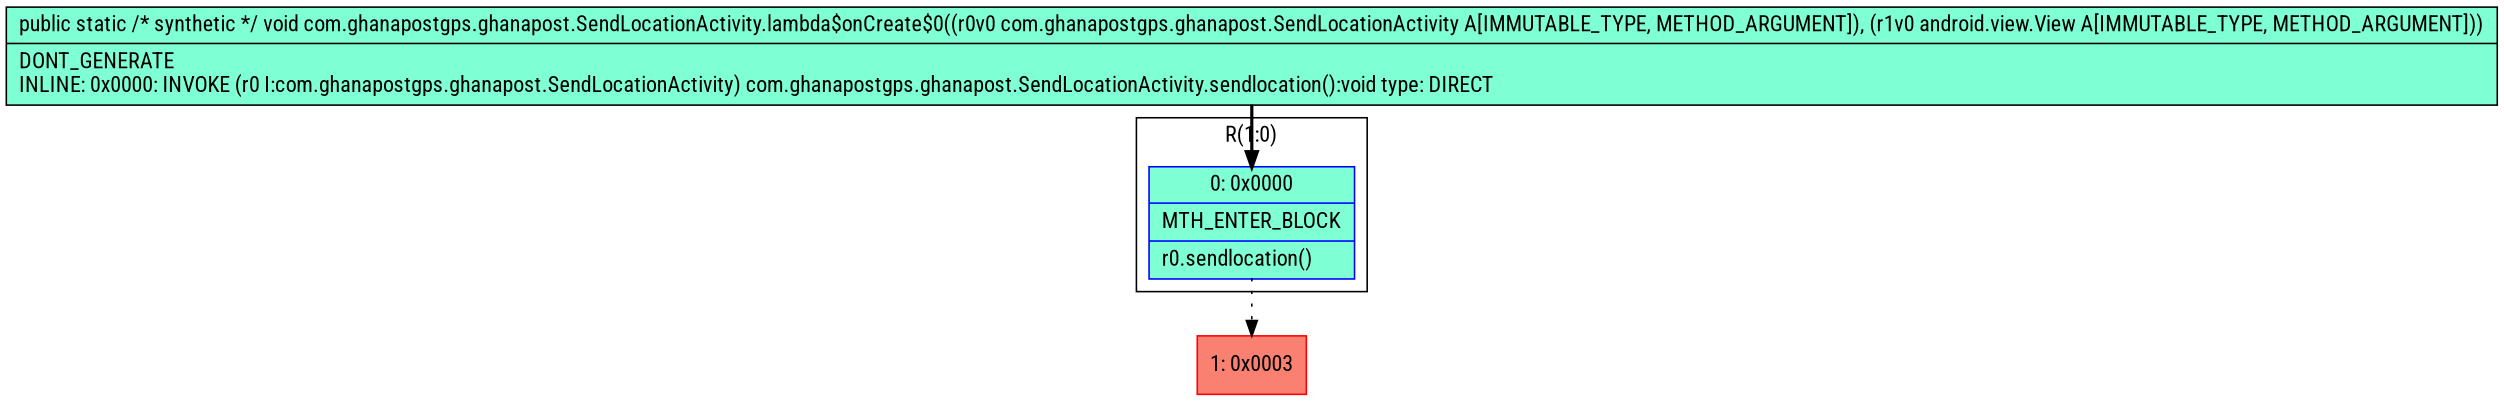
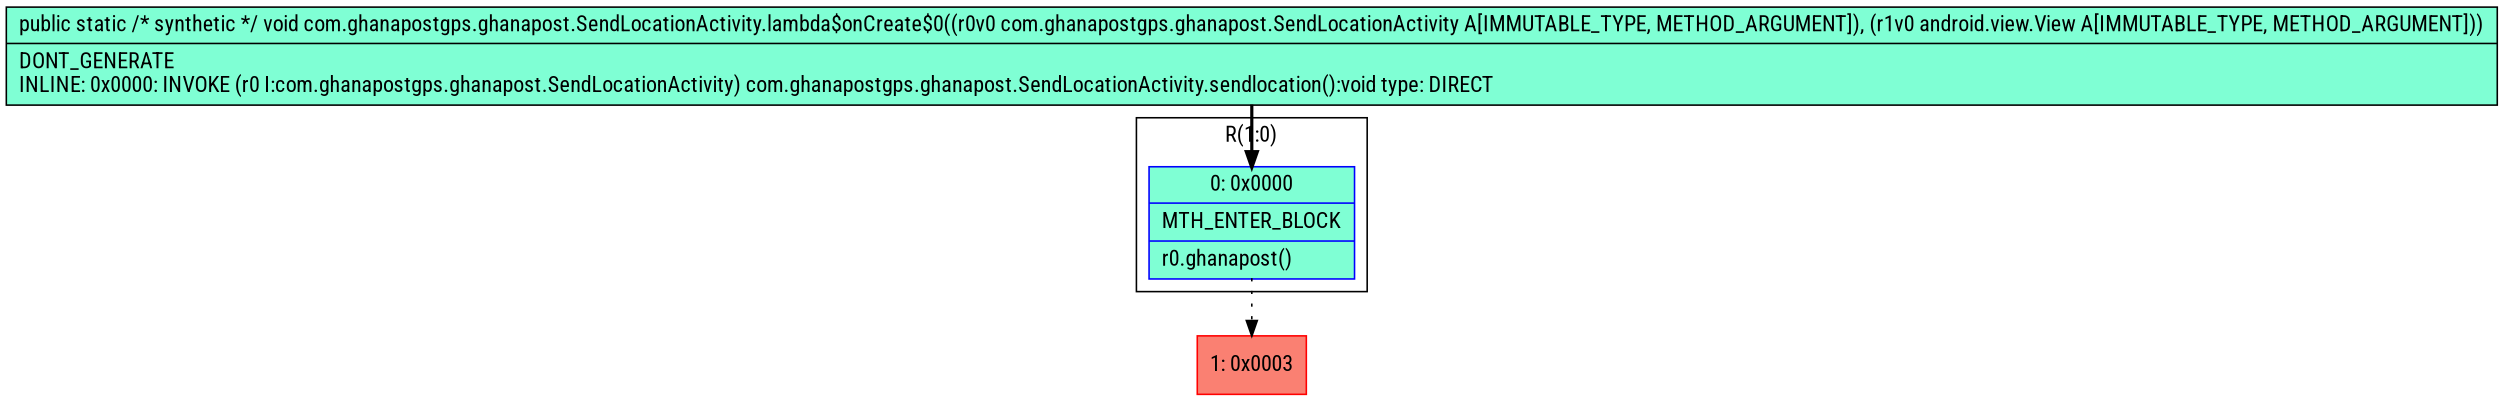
  digraph {
    fontname="Roboto Condensed"
    node [shape=record style=filled fillcolor=aquamarine fontname="Roboto Condensed"]
    edge [fontname="Roboto Condensed"]
-   n1 [color=blue label="{0\:\ 0x0000|MTH_ENTER_BLOCK\l|r0.sendlocation()\l}"]
+   n1 [color=blue label="{0\:\ 0x0000|MTH_ENTER_BLOCK\l|r0.ghanapost()\l}"]
    n2 [color=red label="{1\:\ 0x0003}" fillcolor=salmon]
    n3 [label="{public static \/* synthetic *\/ void com.ghanapostgps.ghanapost.SendLocationActivity.lambda$onCreate$0((r0v0 com.ghanapostgps.ghanapost.SendLocationActivity A[IMMUTABLE_TYPE, METHOD_ARGUMENT]), (r1v0 android.view.View A[IMMUTABLE_TYPE, METHOD_ARGUMENT]))  | DONT_GENERATE\lINLINE: 0x0000: INVOKE  (r0 I:com.ghanapostgps.ghanapost.SendLocationActivity) com.ghanapostgps.ghanapost.SendLocationActivity.sendlocation():void type: DIRECT\l}"]
    subgraph cluster_1 {
      label="R(1:0)"
      n1
    }
    n1 -> n2 [style=dotted]
    n3 -> n1 [style=bold]
  }
